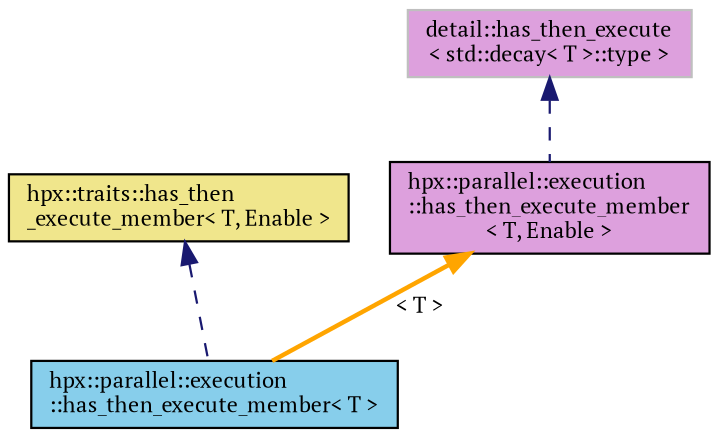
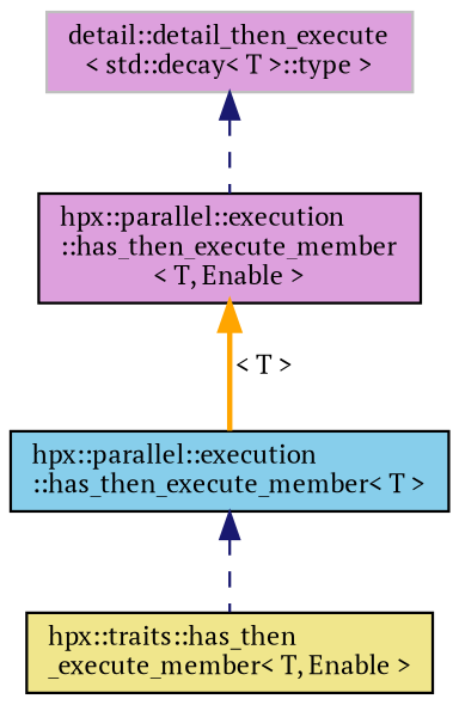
  digraph {
    fontname="PT Serif"
    rankdir=TB
    node [color=black fillcolor=plum fontname="PT Serif" fontsize=10 shape=record style=filled]
    edge [color=midnightblue dir=back fontname="PT Serif" fontsize=10 labelfontname=Helvetica labelfontsize=10 style=dashed]
    n1 [fillcolor=khaki fontcolor=black height=0.2 label="hpx::traits::has_then\l_execute_member\< T, Enable \>" width=0.4]
    n2 [fillcolor=skyblue height=0.2 label="hpx::parallel::execution\l::has_then_execute_member\< T \>" width=0.4]
-   n3 [color=grey75 height=0.2 label="detail::has_then_execute\l\< std::decay\< T \>::type \>" width=0.4]
+   n3 [color=grey75 height=0.2 label="detail::detail_then_execute\l\< std::decay\< T \>::type \>" width=0.4]
    n4 [height=0.2 label="hpx::parallel::execution\l::has_then_execute_member\l\< T, Enable \>" width=0.4]
-   n1 -> n2
+   n2 -> n1
    n3 -> n4
    n4 -> n2 [color=orange label=" \< T \>" style=bold]
  }
